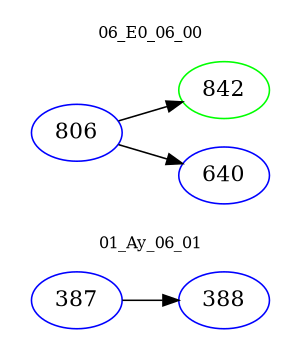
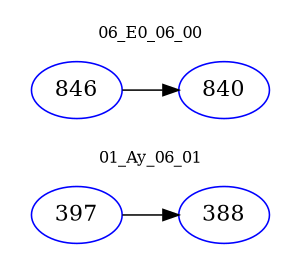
  digraph {
    rankdir=LR
    node [color=blue]
    edge [color=black]
-   n1 [label=387]
+   n1 [label=397]
    n2 [label=388]
-   n3 [label=806]
-   n4 [label=640]
-   n5 [color=green label=842]
+   n3 [label=846]
+   n4 [label=840]
    subgraph cluster_1 {
      color=white
      fontsize=10
      label="01_Ay_06_01"
      n1
      n2
    }
    subgraph cluster_2 {
      color=white
      fontsize=10
      label="06_E0_06_00"
      n3
      n4
-     n5
    }
    n1 -> n2
    n3 -> n4
-   n3 -> n5
  }
